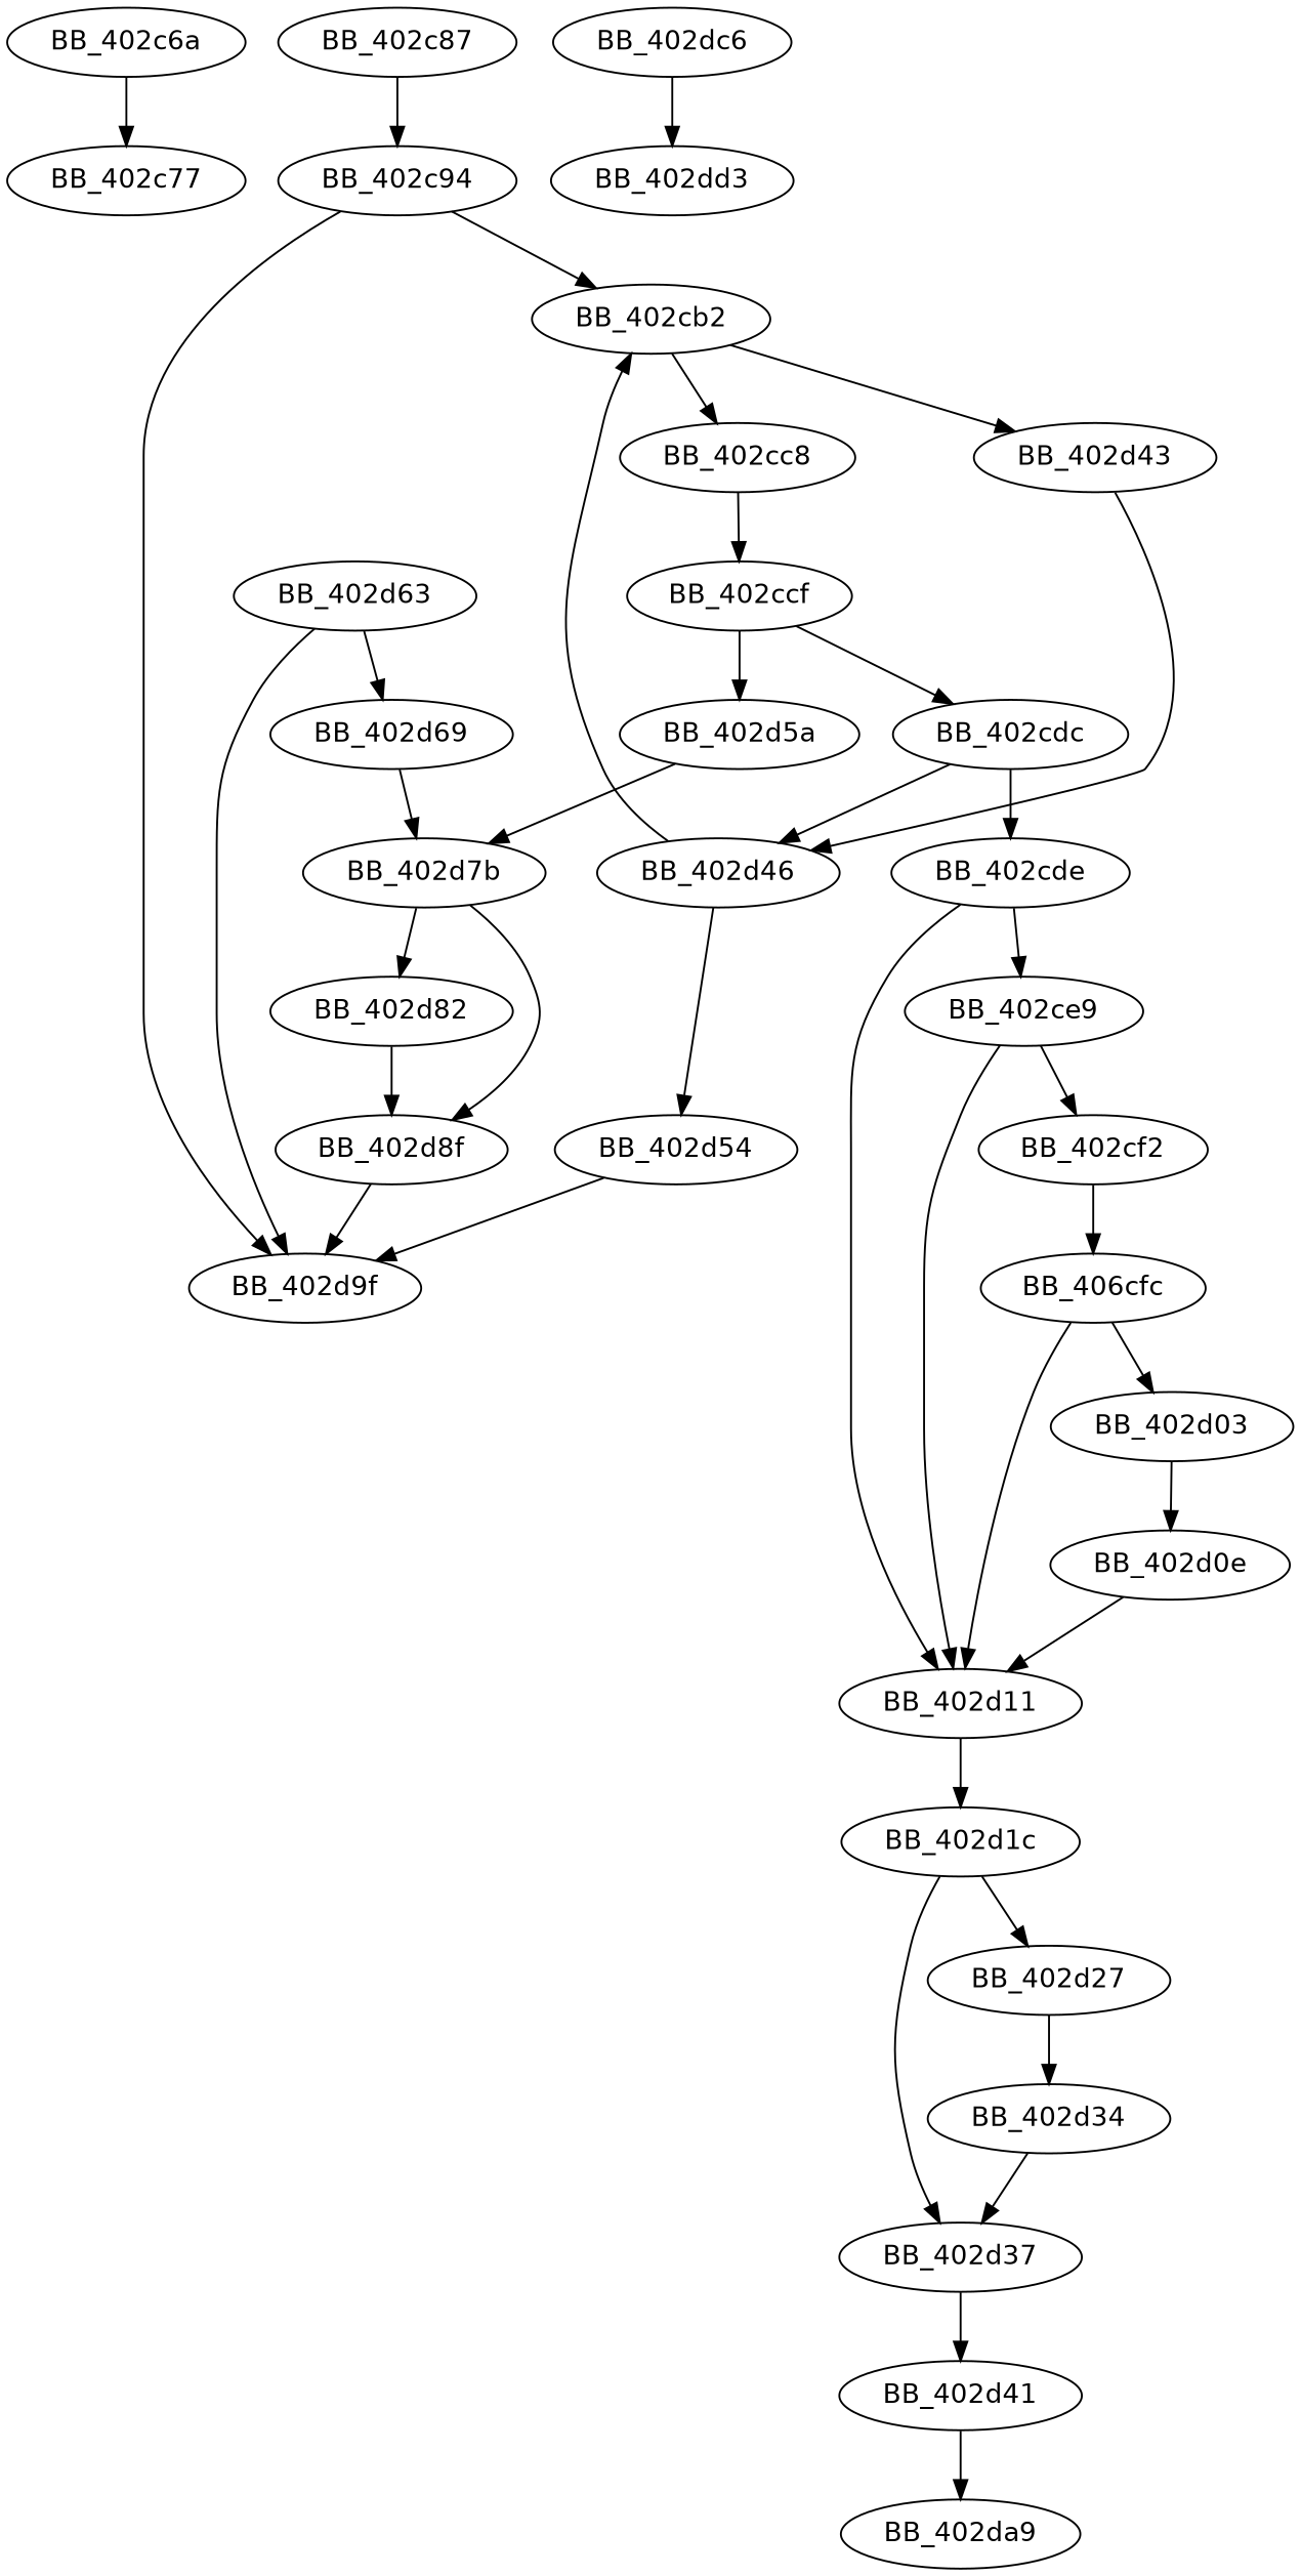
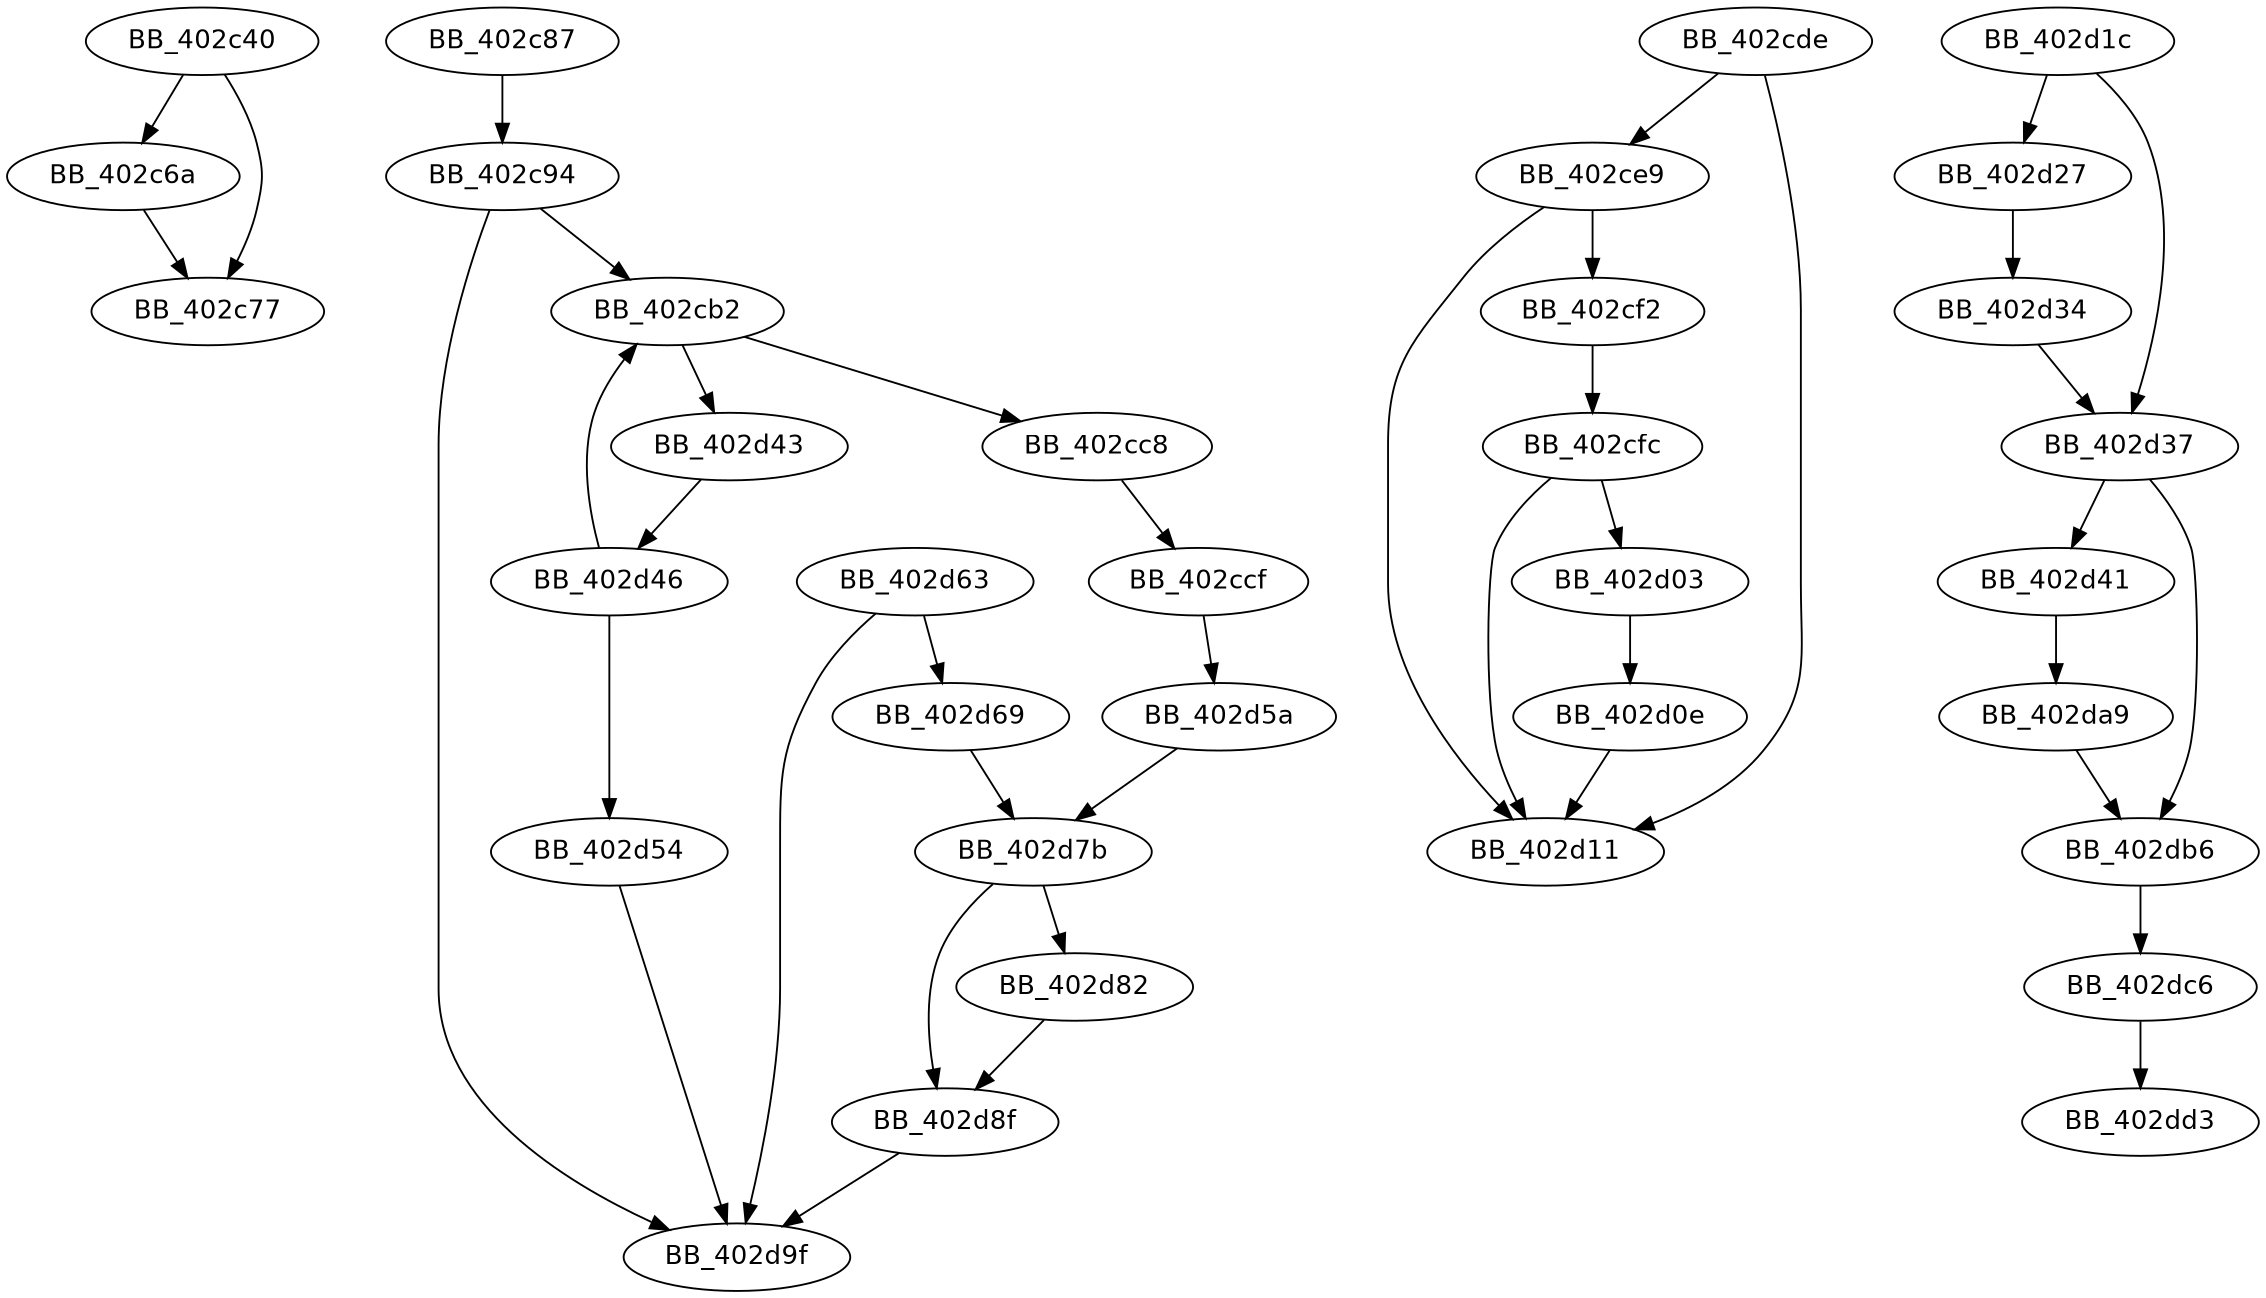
  digraph {
    fontname="DejaVu Sans"
    node [fontname="DejaVu Sans"]
    edge [fontname="DejaVu Sans"]
+   BB_402c40
    BB_402c6a
    BB_402c77
    BB_402c87
    BB_402c94
    BB_402cb2
    BB_402d9f
    BB_402d63
    BB_402d69
    BB_402cc8
    BB_402d43
    BB_402d7b
    BB_402ccf
    BB_402d46
-   BB_402cdc
    BB_402d5a
    BB_402d54
    BB_402cde
    BB_402ce9
    BB_402d11
    BB_402d82
    BB_402d8f
    BB_402cf2
    BB_402d1c
-   BB_402cfc [label=BB_406cfc]
+   BB_402cfc
    BB_402d27
    BB_402d37
    BB_402d03
    BB_402d0e
    BB_402d34
    BB_402d41
+   BB_402db6
    BB_402da9
    BB_402dc6
    BB_402dd3
+   BB_402c40 -> BB_402c6a
+   BB_402c40 -> BB_402c77
    BB_402c6a -> BB_402c77
    BB_402c87 -> BB_402c94
    BB_402c94 -> BB_402cb2
    BB_402c94 -> BB_402d9f
    BB_402cb2 -> BB_402cc8
    BB_402cb2 -> BB_402d43
    BB_402d63 -> BB_402d9f
    BB_402d63 -> BB_402d69
    BB_402d69 -> BB_402d7b
    BB_402cc8 -> BB_402ccf
    BB_402d43 -> BB_402d46
    BB_402d7b -> BB_402d82
    BB_402d7b -> BB_402d8f
-   BB_402ccf -> BB_402cdc
    BB_402ccf -> BB_402d5a
    BB_402d46 -> BB_402cb2
    BB_402d46 -> BB_402d54
-   BB_402cdc -> BB_402d46
-   BB_402cdc -> BB_402cde
    BB_402d5a -> BB_402d7b
    BB_402d54 -> BB_402d9f
    BB_402cde -> BB_402ce9
    BB_402cde -> BB_402d11
    BB_402ce9 -> BB_402d11
    BB_402ce9 -> BB_402cf2
-   BB_402d11 -> BB_402d1c
    BB_402d82 -> BB_402d8f
    BB_402d8f -> BB_402d9f
    BB_402cf2 -> BB_402cfc
    BB_402d1c -> BB_402d27
    BB_402d1c -> BB_402d37
    BB_402cfc -> BB_402d11
    BB_402cfc -> BB_402d03
    BB_402d27 -> BB_402d34
    BB_402d37 -> BB_402d41
+   BB_402d37 -> BB_402db6
    BB_402d03 -> BB_402d0e
    BB_402d0e -> BB_402d11
    BB_402d34 -> BB_402d37
    BB_402d41 -> BB_402da9
+   BB_402db6 -> BB_402dc6
+   BB_402da9 -> BB_402db6
    BB_402dc6 -> BB_402dd3
  }
